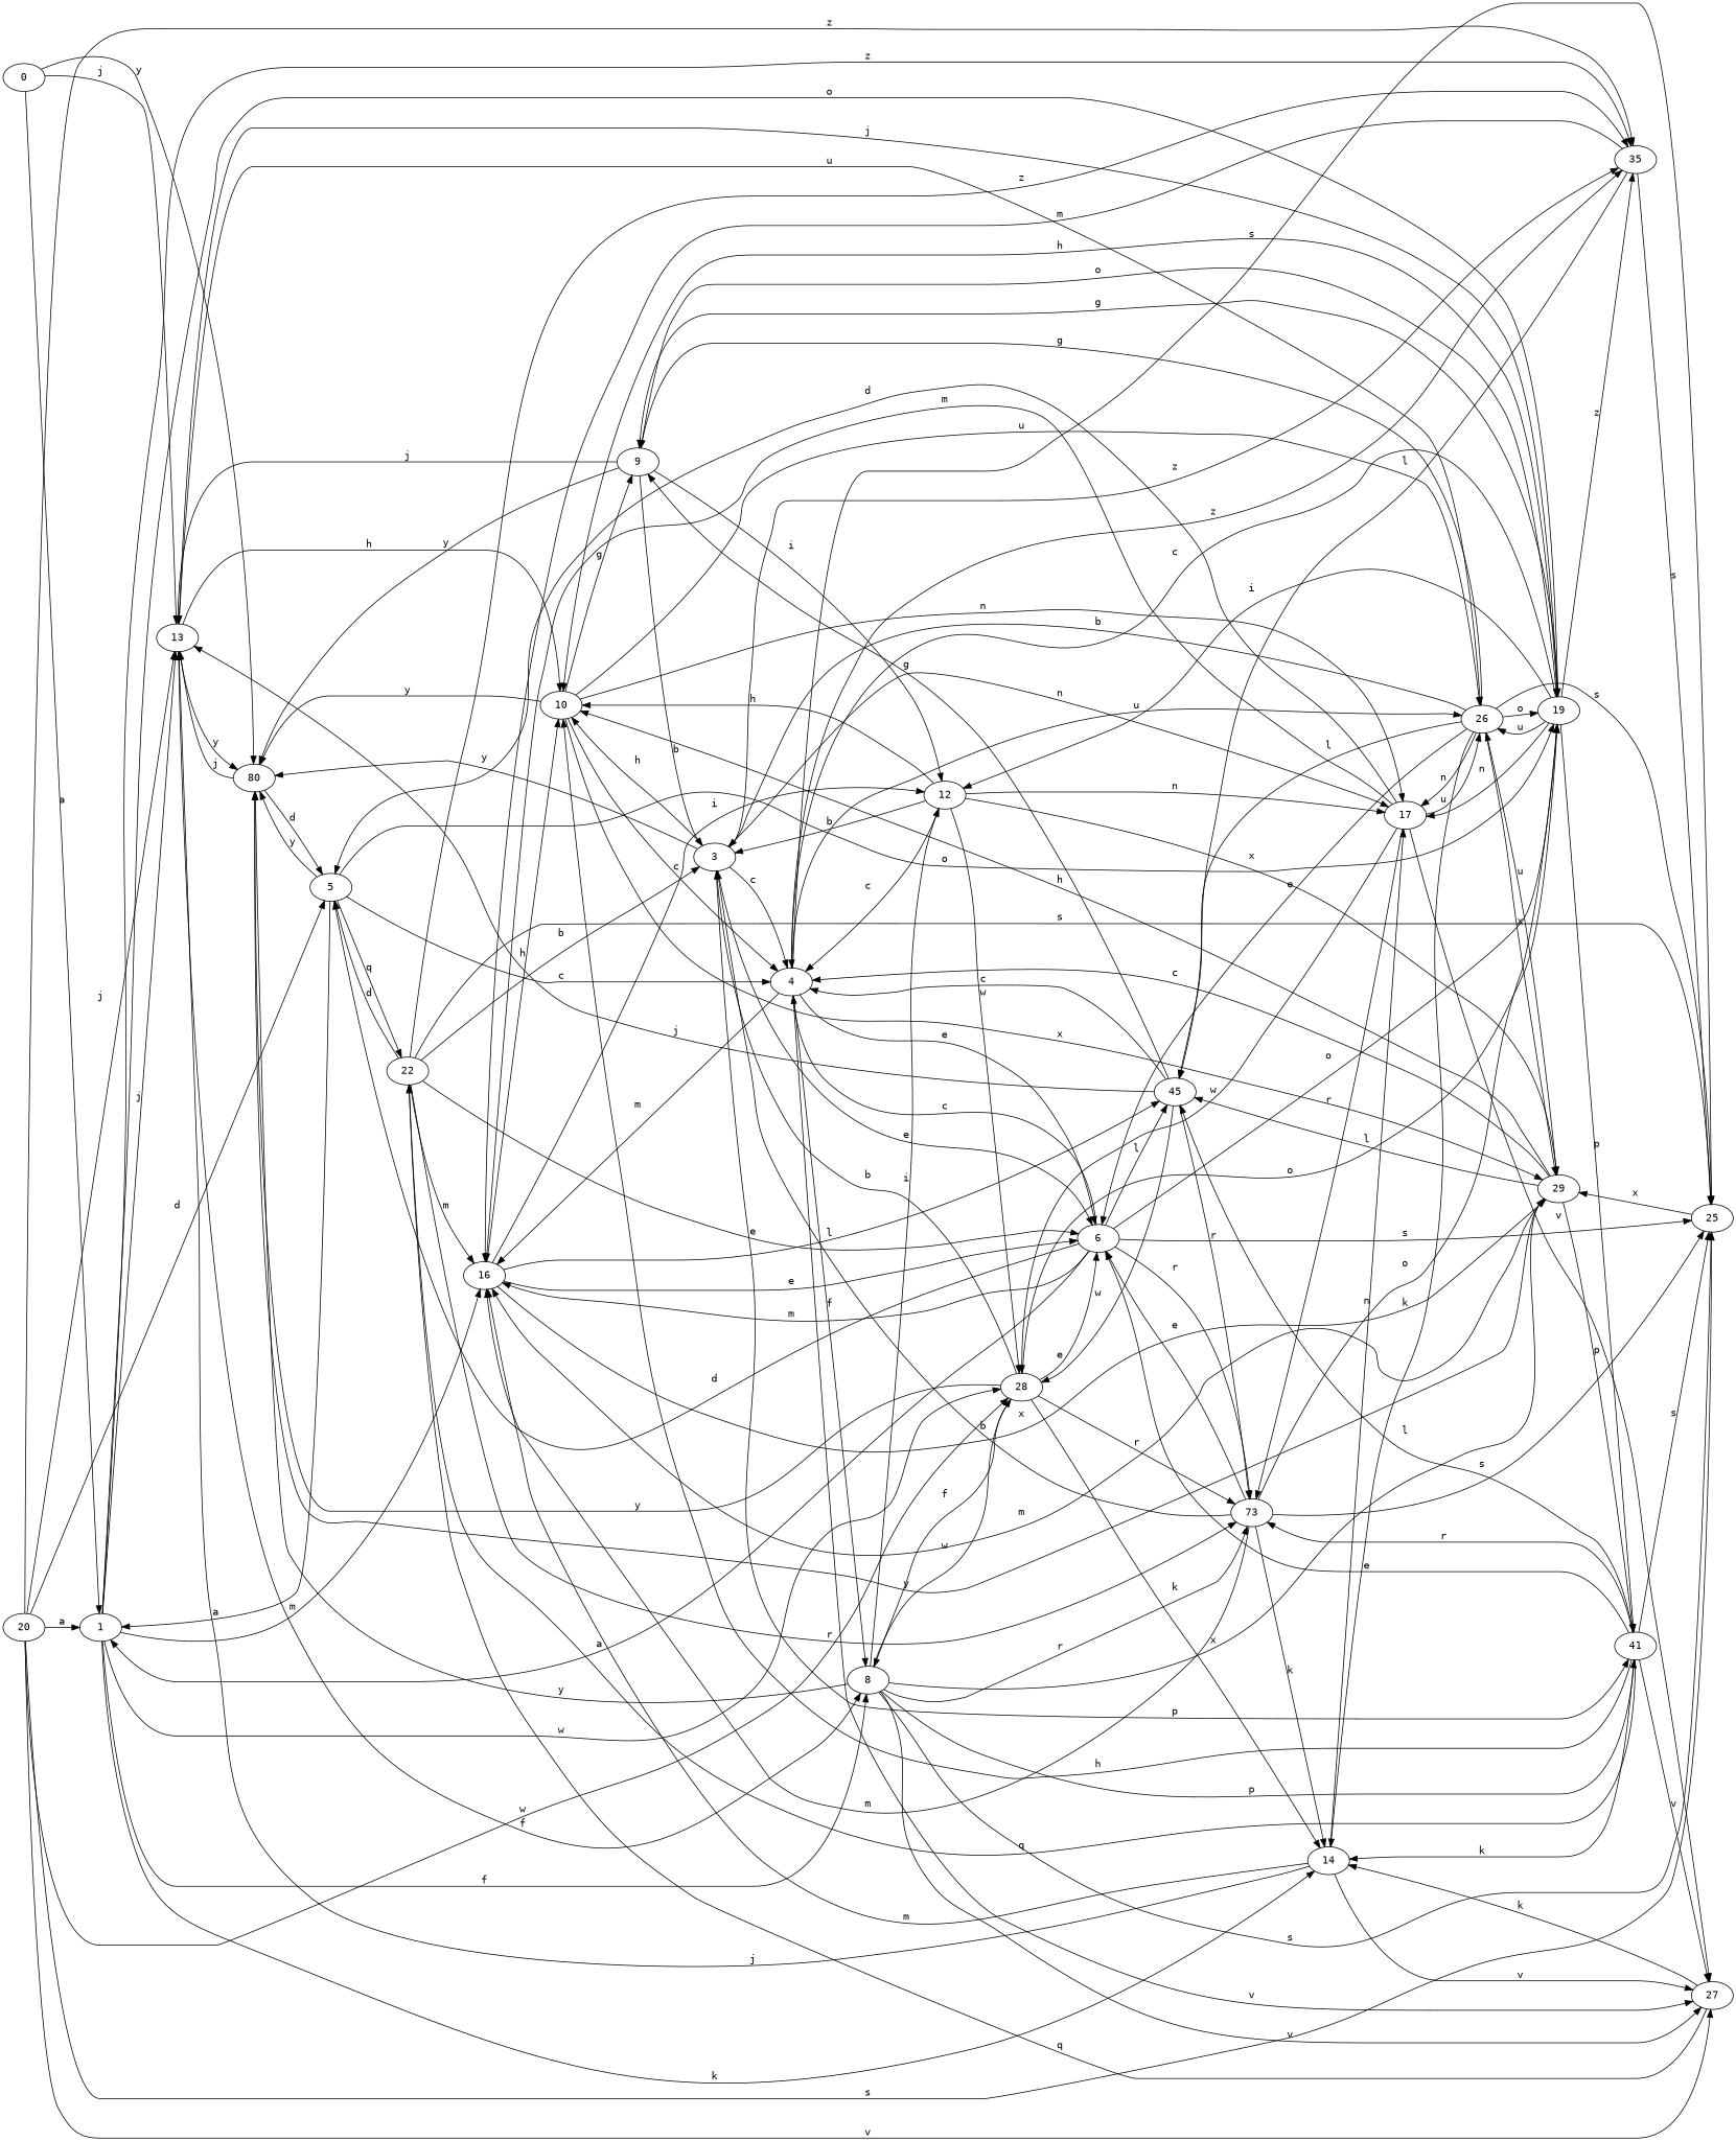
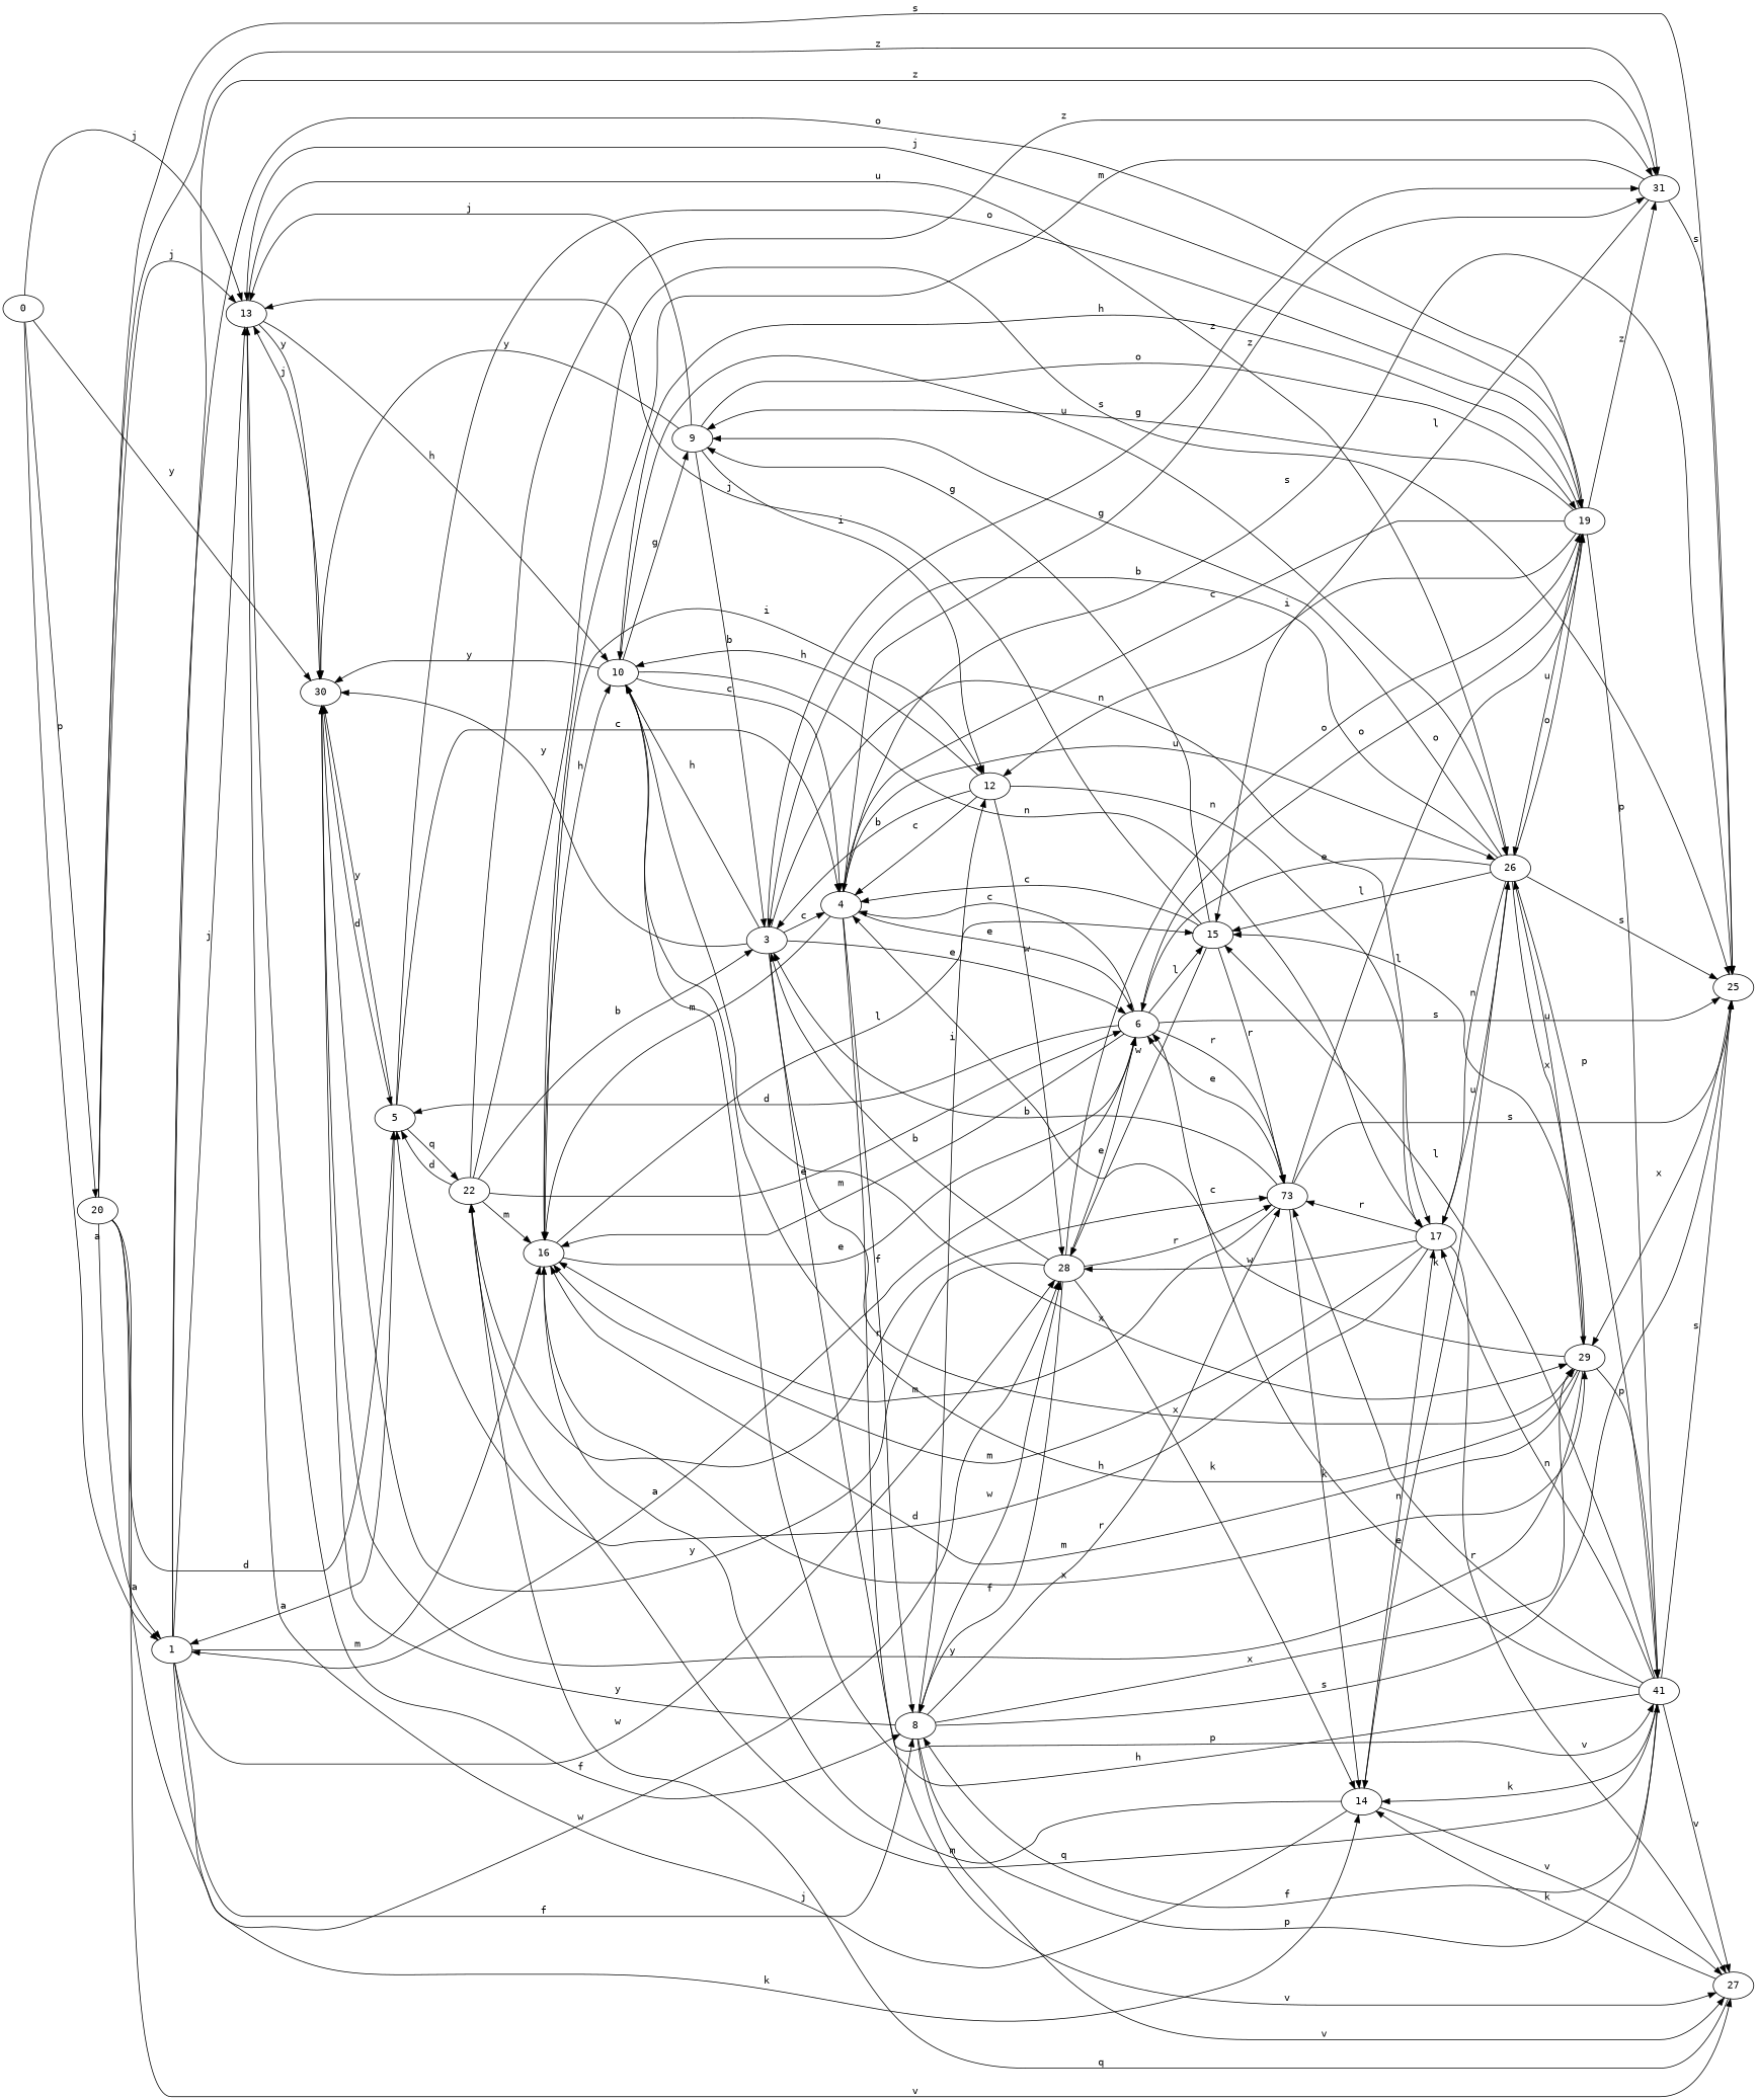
  strict digraph {
    fontname="DejaVu Sans Mono"
    rankdir=LR
    node [fontname="DejaVu Sans Mono"]
    edge [fontname="DejaVu Sans Mono"]
    0
    1
    13
    20
-   30 [label=80]
+   30
    8
    14
    16
    19
    28
-   31 [label=35]
+   31
    10
    26
    25
    27
    5
    n17 [label=41]
    29
    n19 [label=73]
    12
    17
    6
-   15 [label=45]
+   15
    4
    9
    3
    22
    0 -> 1 [label=a]
    0 -> 13 [label=j]
+   0 -> 20 [label=p]
    0 -> 30 [label=y]
    1 -> 13 [label=j]
    1 -> 8 [label=f]
    1 -> 14 [label=k]
    1 -> 16 [label=m]
    1 -> 19 [label=o]
    1 -> 28 [label=w]
    1 -> 31 [label=z]
    13 -> 30 [label=y]
    13 -> 8 [label=f]
    13 -> 10 [label=h]
    13 -> 26 [label=u]
    20 -> 1 [label=a]
    20 -> 13 [label=j]
    20 -> 28 [label=w]
    20 -> 31 [label=z]
    20 -> 25 [label=s]
    20 -> 27 [label=v]
    20 -> 5 [label=d]
    30 -> 13 [label=j]
    30 -> 5 [label=d]
    8 -> 30 [label=y]
    8 -> 28 [label=w]
    8 -> 25 [label=s]
    8 -> 27 [label=v]
    8 -> n17 [label=p]
    8 -> 29 [label=x]
    8 -> n19 [label=r]
    8 -> 12 [label=i]
    14 -> 13 [label=j]
    14 -> 16 [label=m]
    14 -> 27 [label=v]
    14 -> 17 [label=n]
    16 -> 10 [label=h]
    16 -> 29 [label=x]
    16 -> 12 [label=i]
    16 -> 6 [label=e]
    16 -> 15 [label=l]
    19 -> 13 [label=j]
    19 -> 31 [label=z]
    19 -> 10 [label=h]
    19 -> 26 [label=u]
    19 -> n17 [label=p]
    19 -> 12 [label=i]
-   19 -> 17 [label=n]
+   n17 -> 17 [label=n]
    19 -> 4 [label=c]
    19 -> 9 [label=g]
    28 -> 30 [label=y]
    28 -> 8 [label=f]
    28 -> 14 [label=k]
    28 -> 19 [label=o]
    28 -> n19 [label=r]
    28 -> 6 [label=e]
    28 -> 3 [label=b]
    31 -> 16 [label=m]
    31 -> 25 [label=s]
    31 -> 15 [label=l]
    10 -> 30 [label=y]
    10 -> 26 [label=u]
    10 -> 29 [label=x]
    10 -> 17 [label=n]
    10 -> 4 [label=c]
    10 -> 9 [label=g]
    26 -> 14 [label=k]
    26 -> 19 [label=o]
    26 -> 25 [label=s]
+   26 -> n17 [label=p]
    26 -> 29 [label=x]
    26 -> 17 [label=n]
    26 -> 6 [label=e]
    26 -> 15 [label=l]
    26 -> 9 [label=g]
    26 -> 3 [label=b]
    25 -> 29 [label=x]
    27 -> 14 [label=k]
    27 -> 22 [label=q]
    5 -> 1 [label=a]
    5 -> 30 [label=y]
    5 -> 19 [label=o]
    5 -> 4 [label=c]
    5 -> 22 [label=q]
+   n17 -> 8 [label=f]
    n17 -> 14 [label=k]
    n17 -> 10 [label=h]
    n17 -> 25 [label=s]
    n17 -> 27 [label=v]
    n17 -> n19 [label=r]
    n17 -> 6 [label=e]
    n17 -> 15 [label=l]
    n17 -> 22 [label=q]
    29 -> 30 [label=y]
    29 -> 16 [label=m]
    29 -> 10 [label=h]
    29 -> 26 [label=u]
    29 -> n17 [label=p]
    29 -> 15 [label=l]
    29 -> 4 [label=c]
    n19 -> 14 [label=k]
    n19 -> 16 [label=m]
    n19 -> 19 [label=o]
    n19 -> 25 [label=s]
    n19 -> 6 [label=e]
    n19 -> 3 [label=b]
    12 -> 28 [label=w]
    12 -> 10 [label=h]
    12 -> 17 [label=n]
    12 -> 4 [label=c]
    12 -> 3 [label=b]
    17 -> 16 [label=m]
    17 -> 28 [label=w]
    17 -> 26 [label=u]
    17 -> 27 [label=v]
    17 -> 5 [label=d]
    17 -> n19 [label=r]
    6 -> 1 [label=a]
    6 -> 16 [label=m]
    6 -> 19 [label=o]
    6 -> 25 [label=s]
    6 -> 5 [label=d]
    6 -> n19 [label=r]
    6 -> 15 [label=l]
    6 -> 4 [label=c]
    15 -> 13 [label=j]
    15 -> 28 [label=w]
    15 -> n19 [label=r]
    15 -> 4 [label=c]
    15 -> 9 [label=g]
    4 -> 8 [label=f]
    4 -> 16 [label=m]
    4 -> 31 [label=z]
    4 -> 26 [label=u]
    4 -> 25 [label=s]
    4 -> 27 [label=v]
    4 -> 6 [label=e]
    9 -> 13 [label=j]
    9 -> 30 [label=y]
    9 -> 19 [label=o]
    9 -> 12 [label=i]
    9 -> 3 [label=b]
    3 -> 30 [label=y]
    3 -> 31 [label=z]
    3 -> 10 [label=h]
    3 -> n17 [label=p]
-   12 -> 29 [label=x]
+   3 -> 29 [label=x]
    3 -> 17 [label=n]
    3 -> 6 [label=e]
    3 -> 4 [label=c]
    22 -> 16 [label=m]
    22 -> 31 [label=z]
    22 -> 25 [label=s]
    22 -> 5 [label=d]
    22 -> n19 [label=r]
    22 -> 6 [label=e]
    22 -> 3 [label=b]
  }
